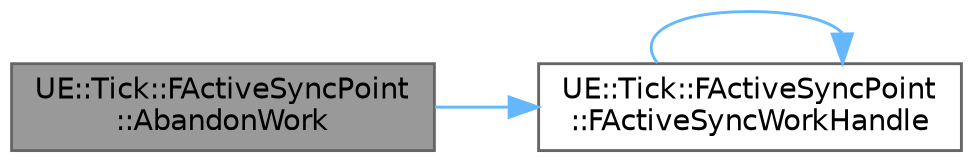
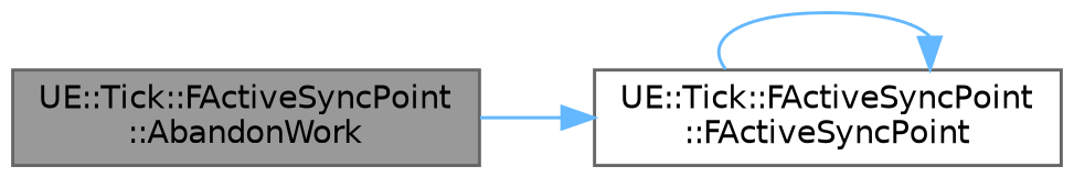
  digraph {
    rankdir=LR
    node [fontname=Helvetica fontsize=10 shape=box style=filled]
    edge [color=steelblue1 fontname=Helvetica fontsize=10 labelfontname=Helvetica labelfontsize=10 style=solid]
    n1 [color=gray40 fillcolor=grey60 fontcolor=black height=0.2 label="UE::Tick::FActiveSyncPoint\l::AbandonWork" width=0.4]
-   n2 [color=grey40 fillcolor=white height=0.2 label="UE::Tick::FActiveSyncPoint\l::FActiveSyncWorkHandle" width=0.4]
+   n2 [color=grey40 fillcolor=white height=0.2 label="UE::Tick::FActiveSyncPoint\l::FActiveSyncPoint" width=0.4]
    n1 -> n2
    n2 -> n2
  }
